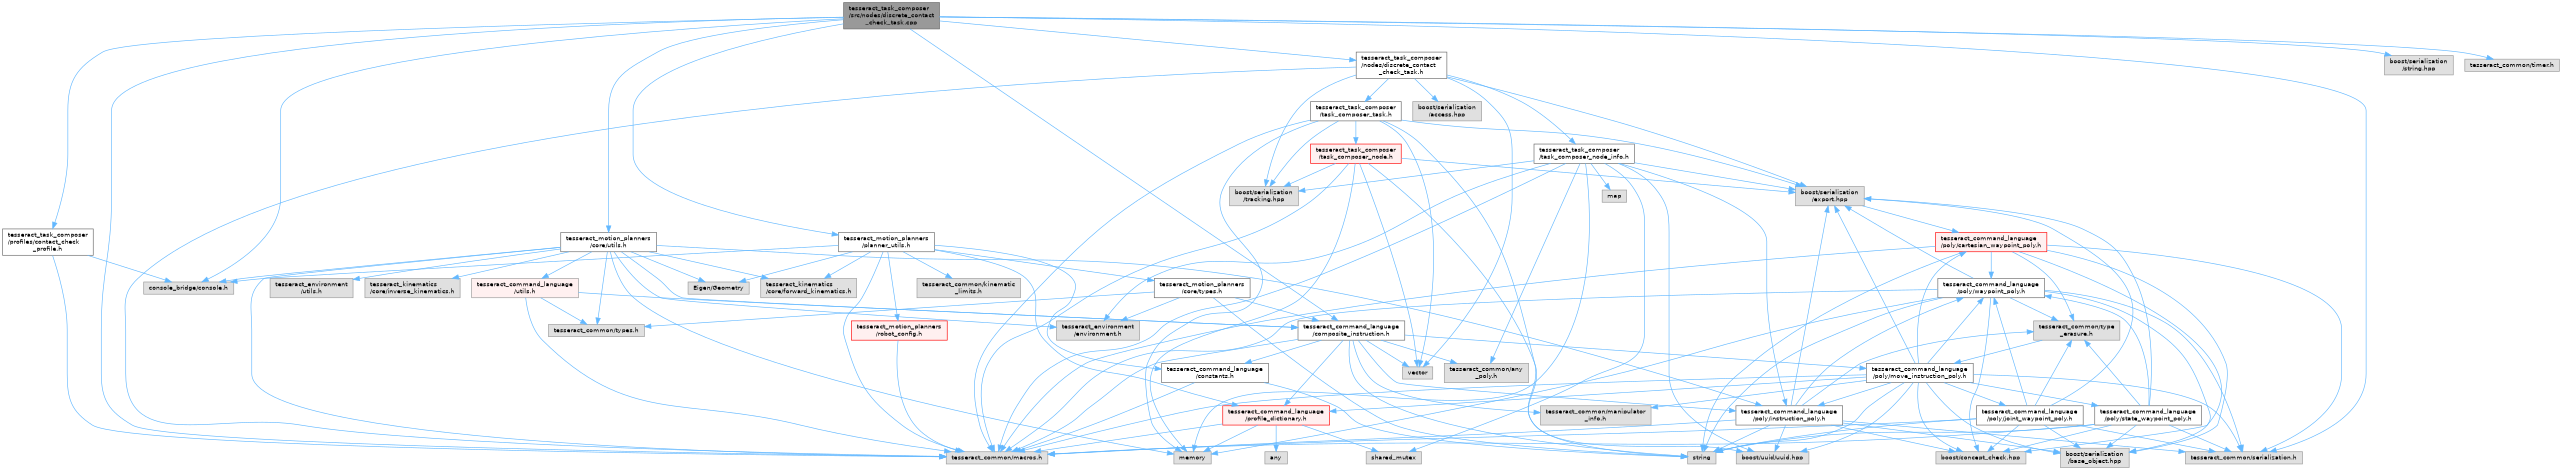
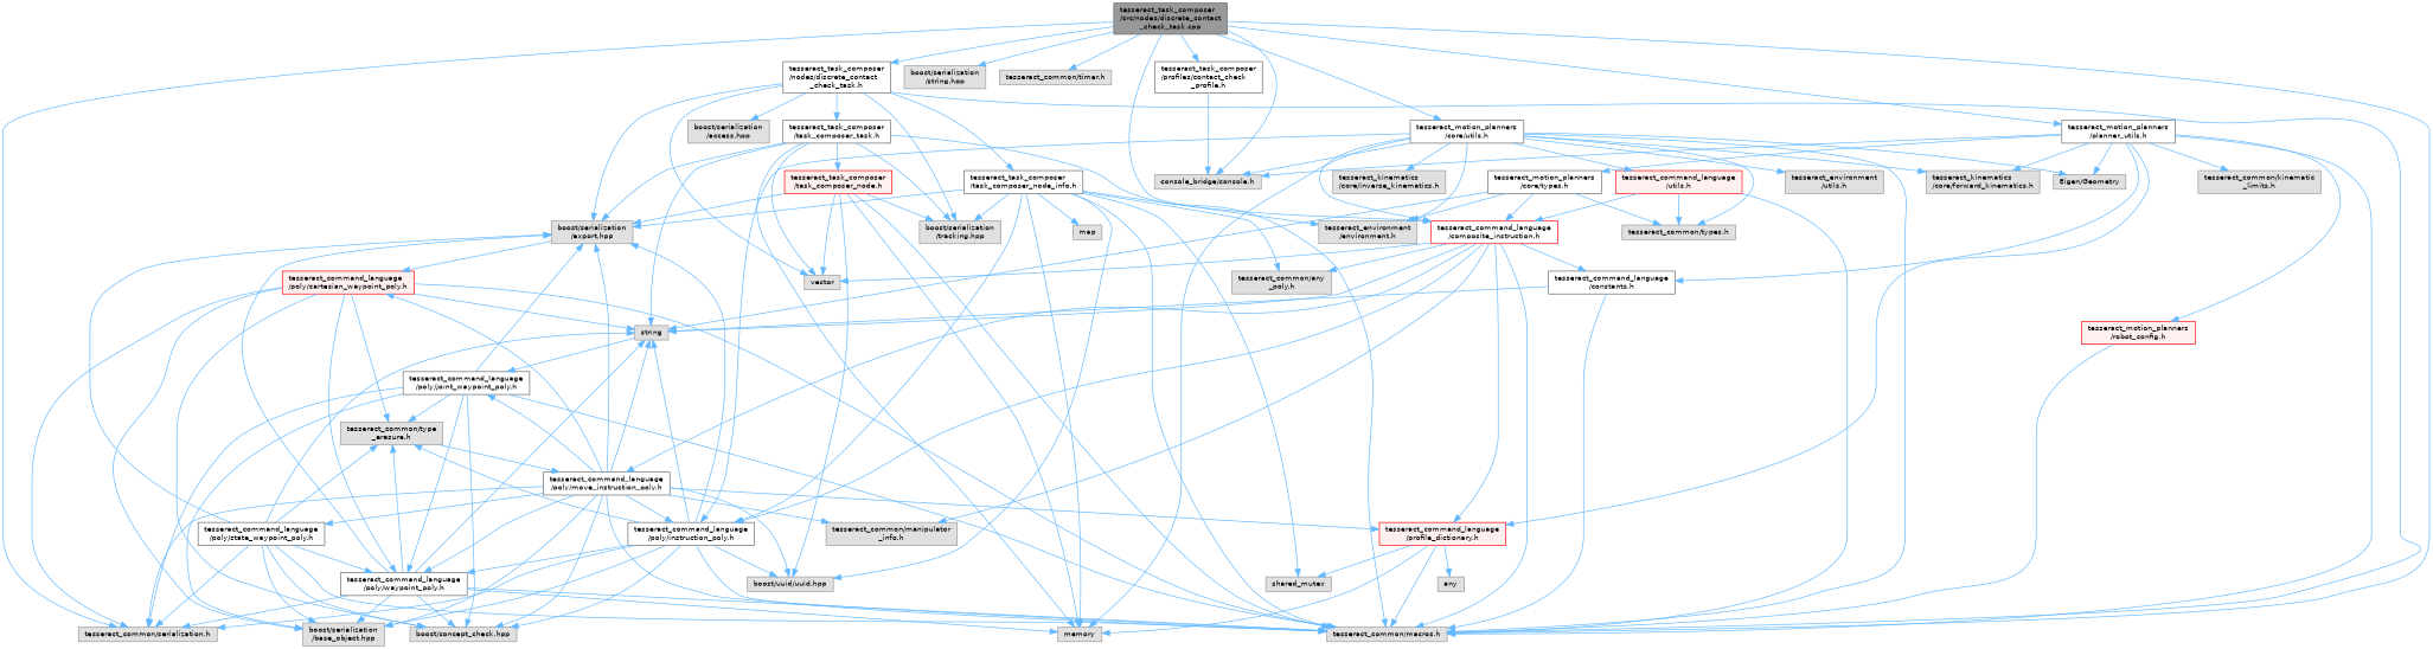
  digraph {
    node [color=grey60 fillcolor="#E0E0E0" fontname=Helvetica fontsize=10 shape=box style=filled]
    edge [color=steelblue1 fontname=Helvetica fontsize=10 labelfontname=Helvetica labelfontsize=10 style=solid]
    n1 [color=gray40 fillcolor=grey60 fontcolor=black height=0.2 label="tesseract_task_composer\l/src/nodes/discrete_contact\l_check_task.cpp" width=0.4]
    n2 [height=0.2 label="tesseract_common/macros.h" width=0.4]
    n3 [height=0.2 label="console_bridge/console.h" width=0.4]
    n4 [height=0.2 label="boost/serialization\l/string.hpp" width=0.4]
    n5 [height=0.2 label="tesseract_common/timer.h" width=0.4]
    n6 [color=grey40 fillcolor=white height=0.2 label="tesseract_task_composer\l/nodes/discrete_contact\l_check_task.h" width=0.4]
    n7 [height=0.2 label="tesseract_common/serialization.h" width=0.4]
    n8 [color=grey40 fillcolor=white height=0.2 label="tesseract_task_composer\l/profiles/contact_check\l_profile.h" width=0.4]
-   n9 [color=grey40 fillcolor=white height=0.2 label="tesseract_command_language\l/composite_instruction.h" width=0.4]
+   n9 [color=red fillcolor=white height=0.2 label="tesseract_command_language\l/composite_instruction.h" width=0.4]
    n10 [color=grey40 fillcolor=white height=0.2 label="tesseract_motion_planners\l/core/utils.h" width=0.4]
    n11 [color=grey40 fillcolor=white height=0.2 label="tesseract_motion_planners\l/planner_utils.h" width=0.4]
    n12 [height=0.2 label="boost/serialization\l/access.hpp" width=0.4]
    n13 [height=0.2 label=vector width=0.4]
    n14 [color=grey40 fillcolor=white height=0.2 label="tesseract_task_composer\l/task_composer_task.h" width=0.4]
    n15 [height=0.2 label="boost/serialization\l/export.hpp" width=0.4]
    n16 [height=0.2 label="boost/serialization\l/tracking.hpp" width=0.4]
    n17 [color=grey40 fillcolor=white height=0.2 label="tesseract_task_composer\l/task_composer_node_info.h" width=0.4]
    n18 [height=0.2 label=string width=0.4]
    n19 [color=grey40 fillcolor=white height=0.2 label="tesseract_command_language\l/poly/instruction_poly.h" width=0.4]
    n20 [height=0.2 label="tesseract_common/any\l_poly.h" width=0.4]
    n21 [color=grey40 fillcolor=white height=0.2 label="tesseract_command_language\l/poly/move_instruction_poly.h" width=0.4]
    n22 [color=red fillcolor="#FFF0F0" height=0.2 label="tesseract_command_language\l/profile_dictionary.h" width=0.4]
    n23 [height=0.2 label="tesseract_common/manipulator\l_info.h" width=0.4]
    n24 [color=grey40 fillcolor=white height=0.2 label="tesseract_command_language\l/constants.h" width=0.4]
    n25 [height=0.2 label=memory width=0.4]
    n26 [height=0.2 label="tesseract_environment\l/environment.h" width=0.4]
    n27 [height=0.2 label="Eigen/Geometry" width=0.4]
    n28 [height=0.2 label="tesseract_environment\l/utils.h" width=0.4]
    n29 [height=0.2 label="tesseract_kinematics\l/core/forward_kinematics.h" width=0.4]
    n30 [height=0.2 label="tesseract_kinematics\l/core/inverse_kinematics.h" width=0.4]
-   n31 [fillcolor="#FFF0F0" height=0.2 label="tesseract_command_language\l/utils.h" width=0.4]
+   n31 [color=red fillcolor="#FFF0F0" height=0.2 label="tesseract_command_language\l/utils.h" width=0.4]
    n32 [height=0.2 label="tesseract_common/types.h" width=0.4]
    n33 [height=0.2 label="tesseract_common/kinematic\l_limits.h" width=0.4]
    n34 [color=red fillcolor="#FFF0F0" height=0.2 label="tesseract_motion_planners\l/robot_config.h" width=0.4]
    n35 [color=grey40 fillcolor=white height=0.2 label="tesseract_motion_planners\l/core/types.h" width=0.4]
    n36 [color=red fillcolor="#FFF0F0" height=0.2 label="tesseract_task_composer\l/task_composer_node.h" width=0.4]
    n37 [color=red fillcolor="#FFF0F0" height=0.2 label="tesseract_command_language\l/poly/cartesian_waypoint_poly.h" width=0.4]
    n38 [height=0.2 label="boost/uuid/uuid.hpp" width=0.4]
    n39 [height=0.2 label=shared_mutex width=0.4]
    n40 [height=0.2 label=map width=0.4]
    n41 [height=0.2 label="boost/serialization\l/base_object.hpp" width=0.4]
    n42 [height=0.2 label="boost/concept_check.hpp" width=0.4]
    n43 [color=grey40 fillcolor=white height=0.2 label="tesseract_command_language\l/poly/waypoint_poly.h" width=0.4]
    n44 [height=0.2 label="tesseract_common/type\l_erasure.h" width=0.4]
    n45 [color=grey40 fillcolor=white height=0.2 label="tesseract_command_language\l/poly/joint_waypoint_poly.h" width=0.4]
    n46 [color=grey40 fillcolor=white height=0.2 label="tesseract_command_language\l/poly/state_waypoint_poly.h" width=0.4]
    n47 [height=0.2 label=any width=0.4]
    n1 -> n2
    n1 -> n3
    n1 -> n4
    n1 -> n5
    n1 -> n6
    n1 -> n7
    n1 -> n8
    n1 -> n9
    n1 -> n10
    n1 -> n11
    n6 -> n2
    n6 -> n12
    n6 -> n13
    n6 -> n14
    n6 -> n15
    n6 -> n16
    n6 -> n17
-   n8 -> n2
    n8 -> n3
    n9 -> n2
    n9 -> n13
    n9 -> n18
    n9 -> n19
    n9 -> n20
    n9 -> n21
    n9 -> n22
    n9 -> n23
    n9 -> n24
    n10 -> n2
    n10 -> n3
    n10 -> n9
    n10 -> n19
    n10 -> n25
    n10 -> n26
    n10 -> n27
    n10 -> n28
    n10 -> n29
    n10 -> n30
    n10 -> n31
    n10 -> n32
    n11 -> n2
    n11 -> n3
    n11 -> n22
    n11 -> n24
    n11 -> n27
    n11 -> n29
    n11 -> n33
    n11 -> n34
    n11 -> n35
    n14 -> n2
    n14 -> n13
    n14 -> n15
    n14 -> n16
    n14 -> n18
    n14 -> n25
    n14 -> n36
    n15 -> n37
    n17 -> n2
    n17 -> n15
    n17 -> n16
    n17 -> n19
    n17 -> n20
    n17 -> n25
    n17 -> n26
    n17 -> n38
    n17 -> n39
    n17 -> n40
    n19 -> n2
    n19 -> n7
    n19 -> n15
    n19 -> n18
    n19 -> n38
    n19 -> n41
    n19 -> n42
    n19 -> n43
    n19 -> n44
    n21 -> n2
    n21 -> n7
    n21 -> n15
    n21 -> n18
    n21 -> n19
    n21 -> n22
    n21 -> n23
    n21 -> n37
    n21 -> n38
    n21 -> n41
    n21 -> n42
    n21 -> n43
    n21 -> n45
    n21 -> n46
    n22 -> n2
    n22 -> n25
    n22 -> n39
    n22 -> n47
    n24 -> n2
    n24 -> n18
    n31 -> n2
    n31 -> n9
    n31 -> n32
    n34 -> n2
    n35 -> n9
    n35 -> n18
    n35 -> n26
    n35 -> n32
    n36 -> n2
    n36 -> n13
    n36 -> n15
    n36 -> n16
    n36 -> n25
    n36 -> n38
    n37 -> n2
    n37 -> n7
    n37 -> n18
    n37 -> n41
    n37 -> n42
    n37 -> n43
    n37 -> n44
    n43 -> n2
    n43 -> n7
    n43 -> n15
    n43 -> n18
    n43 -> n25
    n43 -> n41
    n43 -> n42
    n43 -> n44
    n44 -> n21
    n45 -> n2
    n45 -> n7
    n45 -> n15
-   n45 -> n18
+   n18 -> n45
    n45 -> n41
    n45 -> n42
    n45 -> n43
    n45 -> n44
    n46 -> n2
    n46 -> n7
    n46 -> n15
    n46 -> n18
    n46 -> n41
    n46 -> n42
    n46 -> n43
    n46 -> n44
  }
